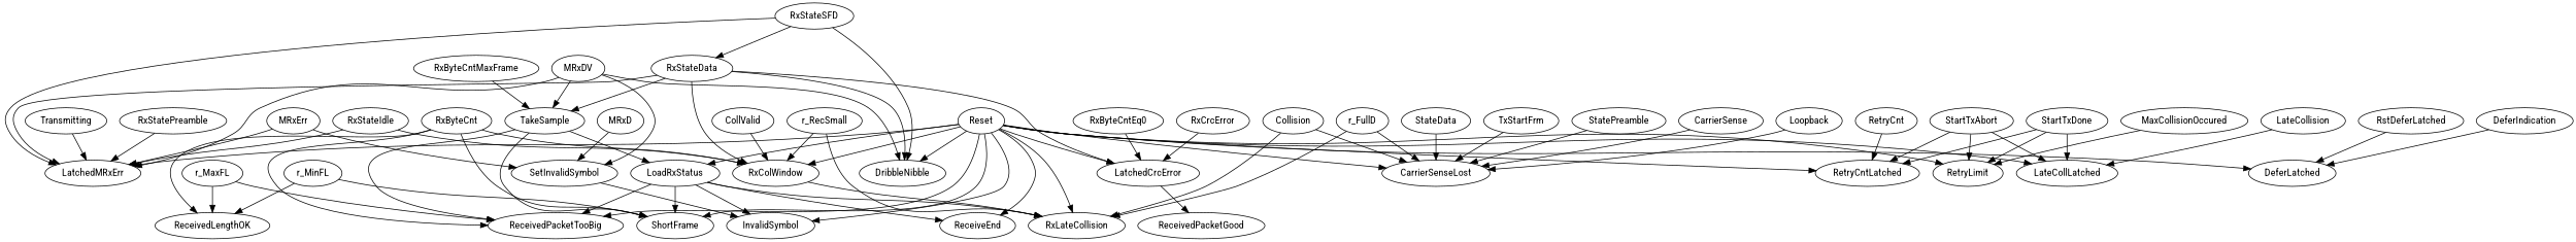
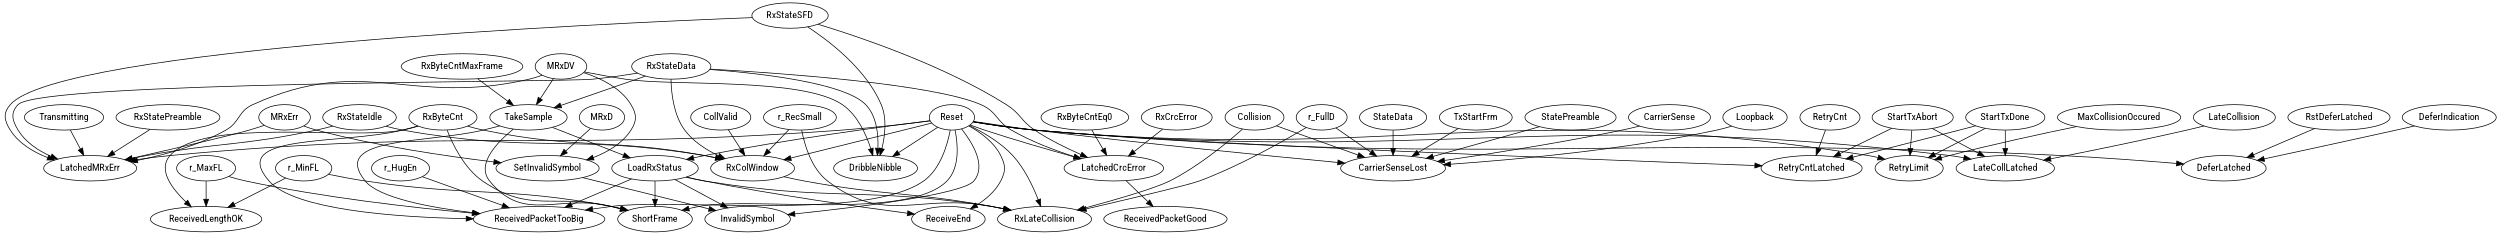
  strict digraph {
    fontname="Roboto Condensed"
    node [fontname="Roboto Condensed"]
    edge [fontname="Roboto Condensed" weight=1.0]
    MRxDV
    LatchedMRxErr
    DribbleNibble
    TakeSample
    SetInvalidSymbol
    LoadRxStatus
    ShortFrame
    ReceivedPacketTooBig
    InvalidSymbol
    ReceiveEnd
    RxLateCollision
    Reset
    RetryCntLatched
    RetryLimit
    LatchedCrcError
    DeferLatched
    LateCollLatched
    RxColWindow
    CarrierSenseLost
    ReceivedPacketGood
    RetryCnt
    Loopback
+   r_HugEn
    MaxCollisionOccured
    RxByteCntEq0
    RxStateData
    RstDeferLatched
    StateData
    RxStateIdle
    DeferIndication
    Collision
    r_MinFL
    ReceivedLengthOK
    TxStartFrm
    StatePreamble
    StartTxAbort
    StartTxDone
    MRxD
    RxCrcError
    LateCollision
    CollValid
    RxByteCnt
    RxByteCntMaxFrame
    MRxErr
    r_MaxFL
    r_FullD
    RxStateSFD
    CarrierSense
    RxStatePreamble
    Transmitting
    r_RecSmall
    MRxDV -> LatchedMRxErr [weight=2.0]
    MRxDV -> DribbleNibble
    MRxDV -> TakeSample
    MRxDV -> SetInvalidSymbol
    TakeSample -> LoadRxStatus
    TakeSample -> ShortFrame
    TakeSample -> ReceivedPacketTooBig
    SetInvalidSymbol -> InvalidSymbol [weight=3.0]
    LoadRxStatus -> ShortFrame [weight=2.0]
    LoadRxStatus -> ReceivedPacketTooBig [weight=2.0]
    LoadRxStatus -> InvalidSymbol [weight=2.0]
    LoadRxStatus -> ReceiveEnd
    LoadRxStatus -> RxLateCollision [weight=2.0]
    Reset -> LatchedMRxErr [weight=3.0]
    Reset -> DribbleNibble [weight=3.0]
    Reset -> LoadRxStatus [weight=2.0]
    Reset -> ShortFrame [weight=3.0]
    Reset -> ReceivedPacketTooBig [weight=3.0]
    Reset -> InvalidSymbol [weight=3.0]
    Reset -> ReceiveEnd [weight=2.0]
    Reset -> RxLateCollision [weight=3.0]
    Reset -> RetryCntLatched [weight=2.0]
    Reset -> RetryLimit [weight=2.0]
    Reset -> LatchedCrcError [weight=3.0]
    Reset -> DeferLatched [weight=3.0]
    Reset -> LateCollLatched [weight=2.0]
    Reset -> RxColWindow [weight=3.0]
    Reset -> CarrierSenseLost [weight=3.0]
    LatchedCrcError -> ReceivedPacketGood
    RxColWindow -> RxLateCollision
    RetryCnt -> RetryCntLatched
    Loopback -> CarrierSenseLost [weight=2.0]
+   r_HugEn -> ReceivedPacketTooBig
    MaxCollisionOccured -> RetryLimit
    RxByteCntEq0 -> LatchedCrcError
    RxStateData -> LatchedMRxErr [weight=2.0]
    RxStateData -> DribbleNibble
    RxStateData -> TakeSample
    RxStateData -> LatchedCrcError
    RxStateData -> RxColWindow [weight=2.0]
    RstDeferLatched -> DeferLatched
    StateData -> CarrierSenseLost [weight=2.0]
    RxStateIdle -> LatchedMRxErr [weight=2.0]
    RxStateIdle -> RxColWindow
    DeferIndication -> DeferLatched [weight=2.0]
    Collision -> RxLateCollision
    Collision -> CarrierSenseLost [weight=2.0]
    r_MinFL -> ShortFrame
    r_MinFL -> ReceivedLengthOK
    TxStartFrm -> CarrierSenseLost
    StatePreamble -> CarrierSenseLost [weight=2.0]
    StartTxAbort -> RetryCntLatched
    StartTxAbort -> RetryLimit
    StartTxAbort -> LateCollLatched
    StartTxDone -> RetryCntLatched
    StartTxDone -> RetryLimit
    StartTxDone -> LateCollLatched
    MRxD -> SetInvalidSymbol
    RxCrcError -> LatchedCrcError
    LateCollision -> LateCollLatched
    CollValid -> RxColWindow [weight=2.0]
    RxByteCnt -> ShortFrame
    RxByteCnt -> ReceivedPacketTooBig
    RxByteCnt -> RxColWindow [weight=2.0]
    RxByteCnt -> ReceivedLengthOK
    RxByteCntMaxFrame -> TakeSample
    MRxErr -> LatchedMRxErr [weight=2.0]
    MRxErr -> SetInvalidSymbol
    r_MaxFL -> ReceivedPacketTooBig
    r_MaxFL -> ReceivedLengthOK
    r_FullD -> RxLateCollision
    r_FullD -> CarrierSenseLost [weight=2.0]
    RxStateSFD -> LatchedMRxErr [weight=2.0]
    RxStateSFD -> DribbleNibble [weight=2.0]
-   RxStateSFD -> RxStateData [weight=2.0]
+   RxStateSFD -> LatchedCrcError [weight=2.0]
    CarrierSense -> CarrierSenseLost [weight=2.0]
    RxStatePreamble -> LatchedMRxErr [weight=2.0]
    Transmitting -> LatchedMRxErr [weight=2.0]
    r_RecSmall -> RxLateCollision
    r_RecSmall -> RxColWindow [weight=2.0]
  }
